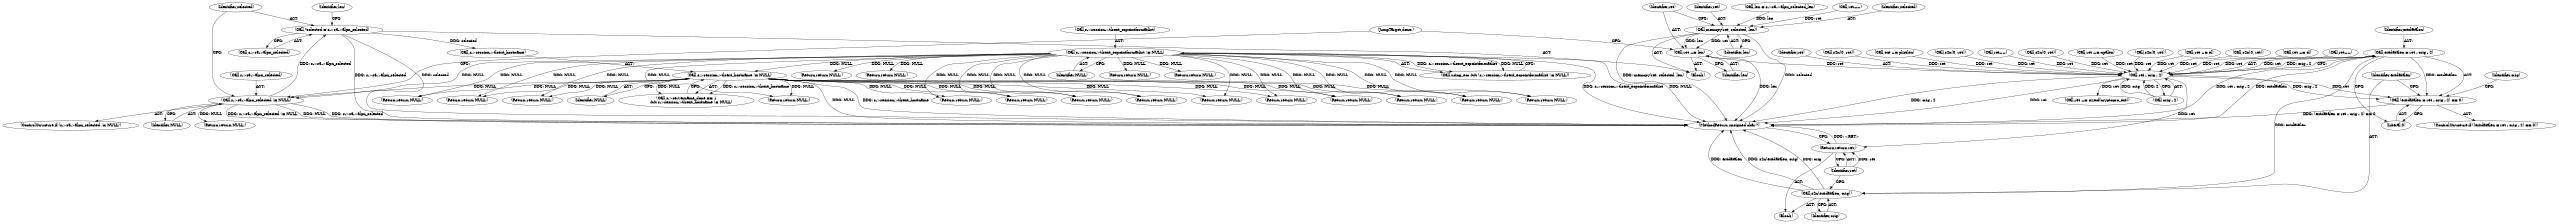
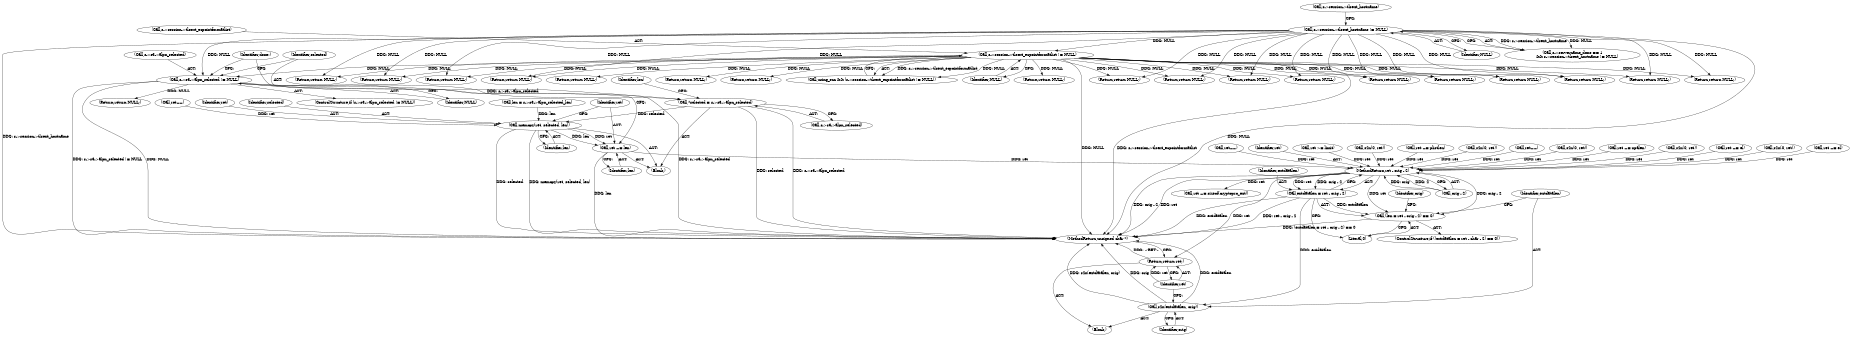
  digraph {
    n1 [label="(Call,*selected = s->s3->alpn_selected)"]
    n2 [label="(Call,memcpy(ret, selected, len))"]
    n3 [label="(MethodReturn,unsigned char *)"]
    n4 [label="(Call,s->s3->alpn_selected)"]
    n5 [label="(Block,)"]
    n6 [label="(Call,ret += len)"]
    n7 [label="(Identifier,len)"]
    n8 [label="(Return,return ret;)"]
    n9 [label="(Call,s->s3->alpn_selected != NULL)"]
    n10 [label="(ControlStructure,if (s->s3->alpn_selected != NULL))"]
    n11 [label="(Identifier,NULL)"]
    n12 [label="(Return,return NULL;)"]
    n13 [label="(Call,s->session->tlsext_ecpointformatlist != NULL)"]
    n14 [label="(Call,s->session->tlsext_hostname != NULL)"]
    n15 [label="(Return,return NULL;)"]
    n16 [label="(Return,return NULL;)"]
    n17 [label="(Return,return NULL;)"]
    n18 [label="(Return,return NULL;)"]
    n19 [label="(Return,return NULL;)"]
    n20 [label="(Return,return NULL;)"]
    n21 [label="(Call,using_ecc && (s->session->tlsext_ecpointformatlist != NULL))"]
    n22 [label="(Identifier,NULL)"]
    n23 [label="(Return,return NULL;)"]
    n24 [label="(Return,return NULL;)"]
    n25 [label="(Return,return NULL;)"]
    n26 [label="(Return,return NULL;)"]
    n27 [label="(Return,return NULL;)"]
    n28 [label="(Return,return NULL;)"]
    n29 [label="(Return,return NULL;)"]
    n30 [label="(Return,return NULL;)"]
    n31 [label="(Return,return NULL;)"]
    n32 [label="(Return,return NULL;)"]
    n33 [label="(Return,return NULL;)"]
    n34 [label="(Return,return NULL;)"]
    n35 [label="(Identifier,NULL)"]
    n36 [label="(Call,s->servername_done == 1\n        && s->session->tlsext_hostname != NULL)"]
-   n37 [label="(Call,ret - orig - 2)"]
+   n37 [label="(MethodReturn,ret - orig - 2)"]
    n38 [label="(Identifier,len)"]
-   n39 [label="(Call,(extdatalen = ret - orig - 2) == 0)"]
+   n39 [label="(Call,(len = ret - orig - 2) == 0)"]
    n40 [label="(Call,extdatalen = ret - orig - 2)"]
    n41 [label="(Call,orig - 2)"]
    n42 [label="(Call,ret += sizeof(cryptopro_ext))"]
    n43 [label="(Literal,0)"]
-   n44 [label="(ControlStructure,if ((extdatalen = ret - orig - 2) == 0))"]
+   n44 [label="(ControlStructure,if ((extdatalen = ret - char - 2) == 0))"]
    n45 [label="(Call,s2n(extdatalen, orig))"]
    n46 [label="(Block,)"]
    n47 [label="(Identifier,ret)"]
    n48 [label="(Identifier,orig)"]
    n49 [label="(Identifier,ret)"]
    n50 [label="(Call,s2n(0, ret))"]
    n51 [label="(Identifier,len)"]
    n52 [label="(Call,ret += el)"]
    n53 [label="(Identifier,extdatalen)"]
    n54 [label="(Identifier,extdatalen)"]
    n55 [label="(Identifier,selected)"]
    n56 [label="(Identifier,orig)"]
    n57 [label="(Identifier,ret)"]
    n58 [label="(Call,s->session->tlsext_hostname)"]
    n59 [label="(Call,ret++)"]
    n60 [label="(Identifier,ret)"]
+   n61 [label="(Call,ret >= limit)"]
    n62 [label="(Call,len = s->s3->alpn_selected_len)"]
    n63 [label="(Call,s2n(0, ret))"]
-   n64 [label="(Call,ext += plistlen)"]
+   n64 [label="(Call,ret += plistlen)"]
    n65 [label="(Call,s->s3->alpn_selected)"]
    n66 [label="(Identifier,selected)"]
    n67 [label="(Call,s2n(0, ret))"]
    n68 [label="(Call,ret++)"]
    n69 [label="(Call,ret++)"]
    n70 [label="(Call,s2n(0, ret))"]
    n71 [label="(Call,ret += npalen)"]
    n72 [label="(Call,s->session->tlsext_ecpointformatlist)"]
    n73 [label="(Call,s2n(0, ret))"]
-   n74 [label="(JumpTarget,done:)"]
+   n74 [label="(Identifier,done:)"]
    n75 [label="(Call,ret += el)"]
-   n1 -> n58 [label="DDG: selected"]
+   n1 -> n2 [label="DDG: selected"]
    n1 -> n3 [label="DDG: s->s3->alpn_selected"]
    n1 -> n3 [label="DDG: selected"]
    n1 -> n4 [label="CFG: "]
    n1 -> n5 [label="AST: "]
    n2 -> n3 [label="DDG: selected"]
    n2 -> n3 [label="DDG: memcpy(ret, selected, len)"]
    n2 -> n5 [label="AST: "]
    n2 -> n6 [label="DDG: len"]
    n2 -> n6 [label="DDG: ret"]
    n2 -> n7 [label="CFG: "]
    n3 -> n8 [label="CFG: "]
    n4 -> n1 [label="AST: "]
    n6 -> n3 [label="DDG: len"]
    n6 -> n5 [label="AST: "]
    n6 -> n37 [label="DDG: ret"]
    n6 -> n38 [label="CFG: "]
    n7 -> n2 [label="AST: "]
    n8 -> n3 [label="DDG: <RET>"]
    n8 -> n46 [label="AST: "]
    n8 -> n47 [label="CFG: "]
    n9 -> n1 [label="DDG: s->s3->alpn_selected"]
    n9 -> n3 [label="DDG: s->s3->alpn_selected != NULL"]
    n9 -> n3 [label="DDG: NULL"]
    n9 -> n3 [label="DDG: s->s3->alpn_selected"]
    n9 -> n10 [label="AST: "]
    n9 -> n11 [label="CFG: "]
    n9 -> n12 [label="DDG: NULL"]
    n11 -> n9 [label="AST: "]
    n13 -> n3 [label="DDG: NULL"]
    n13 -> n3 [label="DDG: s->session->tlsext_ecpointformatlist"]
    n13 -> n9 [label="DDG: NULL"]
-   n13 -> n14 [label="DDG: NULL"]
+   n14 -> n13 [label="DDG: NULL"]
    n13 -> n15 [label="DDG: NULL"]
    n13 -> n16 [label="DDG: NULL"]
    n13 -> n17 [label="DDG: NULL"]
    n13 -> n18 [label="DDG: NULL"]
    n13 -> n19 [label="DDG: NULL"]
    n13 -> n20 [label="DDG: NULL"]
    n13 -> n21 [label="AST: "]
    n13 -> n21 [label="DDG: s->session->tlsext_ecpointformatlist"]
    n13 -> n21 [label="DDG: NULL"]
    n13 -> n22 [label="CFG: "]
    n13 -> n23 [label="DDG: NULL"]
    n13 -> n24 [label="DDG: NULL"]
    n13 -> n25 [label="DDG: NULL"]
    n13 -> n26 [label="DDG: NULL"]
    n13 -> n27 [label="DDG: NULL"]
    n13 -> n28 [label="DDG: NULL"]
    n13 -> n29 [label="DDG: NULL"]
    n13 -> n30 [label="DDG: NULL"]
    n13 -> n31 [label="DDG: NULL"]
    n13 -> n32 [label="DDG: NULL"]
    n13 -> n33 [label="DDG: NULL"]
    n13 -> n34 [label="DDG: NULL"]
    n14 -> n3 [label="DDG: NULL"]
    n14 -> n3 [label="DDG: s->session->tlsext_hostname"]
    n14 -> n9 [label="DDG: NULL"]
    n14 -> n15 [label="DDG: NULL"]
    n14 -> n16 [label="DDG: NULL"]
    n14 -> n19 [label="DDG: NULL"]
    n14 -> n20 [label="DDG: NULL"]
    n14 -> n23 [label="DDG: NULL"]
    n14 -> n24 [label="DDG: NULL"]
    n14 -> n25 [label="DDG: NULL"]
    n14 -> n27 [label="DDG: NULL"]
    n14 -> n28 [label="DDG: NULL"]
    n14 -> n29 [label="DDG: NULL"]
    n14 -> n31 [label="DDG: NULL"]
    n14 -> n32 [label="DDG: NULL"]
    n14 -> n33 [label="DDG: NULL"]
    n14 -> n34 [label="DDG: NULL"]
    n14 -> n35 [label="CFG: "]
    n14 -> n36 [label="AST: "]
    n14 -> n36 [label="DDG: s->session->tlsext_hostname"]
    n14 -> n36 [label="DDG: NULL"]
    n21 -> n13 [label="CFG: "]
    n22 -> n13 [label="AST: "]
    n35 -> n14 [label="AST: "]
    n36 -> n14 [label="CFG: "]
    n37 -> n3 [label="DDG: orig - 2"]
    n37 -> n3 [label="DDG: ret"]
    n37 -> n8 [label="DDG: ret"]
    n37 -> n39 [label="DDG: ret"]
    n37 -> n39 [label="DDG: orig - 2"]
    n37 -> n40 [label="AST: "]
    n37 -> n40 [label="DDG: ret"]
    n37 -> n40 [label="DDG: orig - 2"]
    n37 -> n41 [label="CFG: "]
    n37 -> n42 [label="DDG: ret"]
    n38 -> n6 [label="AST: "]
    n39 -> n3 [label="DDG: (extdatalen = ret - orig - 2) == 0"]
    n39 -> n43 [label="CFG: "]
    n39 -> n44 [label="AST: "]
    n40 -> n3 [label="DDG: extdatalen"]
    n40 -> n3 [label="DDG: ret - orig - 2"]
    n40 -> n37 [label="CFG: "]
    n40 -> n39 [label="AST: "]
    n40 -> n39 [label="DDG: extdatalen"]
    n40 -> n43 [label="CFG: "]
    n40 -> n45 [label="DDG: extdatalen"]
    n41 -> n37 [label="AST: "]
    n41 -> n37 [label="DDG: orig"]
    n41 -> n37 [label="DDG: 2"]
    n43 -> n39 [label="AST: "]
    n45 -> n3 [label="DDG: extdatalen"]
    n45 -> n3 [label="DDG: s2n(extdatalen, orig)"]
    n45 -> n3 [label="DDG: orig"]
    n45 -> n46 [label="AST: "]
    n45 -> n48 [label="CFG: "]
    n47 -> n8 [label="AST: "]
    n47 -> n8 [label="DDG: ret"]
    n47 -> n45 [label="CFG: "]
    n48 -> n45 [label="AST: "]
    n49 -> n2 [label="AST: "]
    n50 -> n37 [label="DDG: ret"]
    n51 -> n1 [label="CFG: "]
    n52 -> n37 [label="DDG: ret"]
    n53 -> n40 [label="AST: "]
    n54 -> n39 [label="CFG: "]
    n54 -> n45 [label="AST: "]
    n55 -> n2 [label="AST: "]
    n56 -> n39 [label="CFG: "]
    n57 -> n2 [label="CFG: "]
    n57 -> n6 [label="AST: "]
-   n58 -> n14 [label="AST: "]
+   n58 -> n14 [label="CFG: "]
    n59 -> n37 [label="DDG: ret"]
    n60 -> n37 [label="AST: "]
+   n61 -> n37 [label="DDG: ret"]
    n62 -> n2 [label="DDG: len"]
    n63 -> n37 [label="DDG: ret"]
    n64 -> n37 [label="DDG: ret"]
    n65 -> n9 [label="AST: "]
    n66 -> n1 [label="AST: "]
    n66 -> n9 [label="CFG: "]
    n67 -> n37 [label="DDG: ret"]
    n68 -> n37 [label="DDG: ret"]
    n69 -> n2 [label="DDG: ret"]
    n70 -> n37 [label="DDG: ret"]
    n71 -> n37 [label="DDG: ret"]
    n72 -> n13 [label="AST: "]
    n73 -> n37 [label="DDG: ret"]
    n74 -> n6 [label="CFG: "]
    n74 -> n9 [label="CFG: "]
    n75 -> n37 [label="DDG: ret"]
  }
